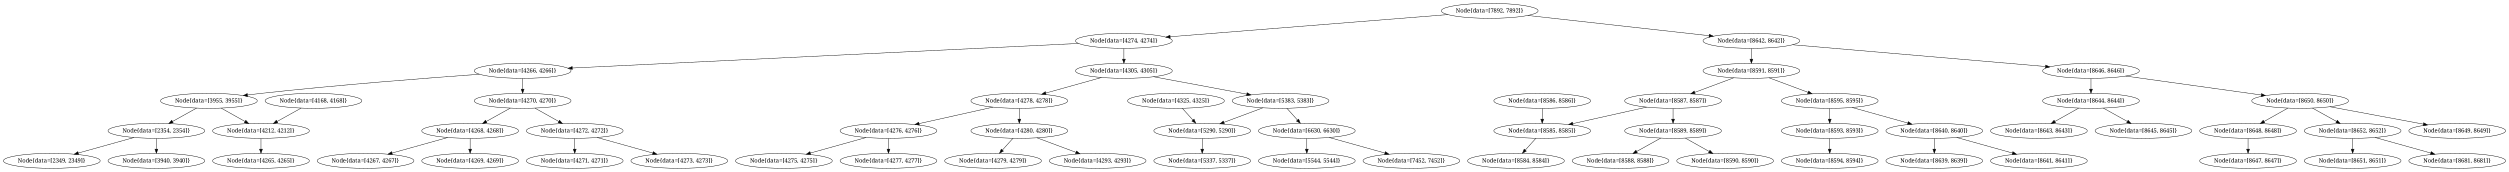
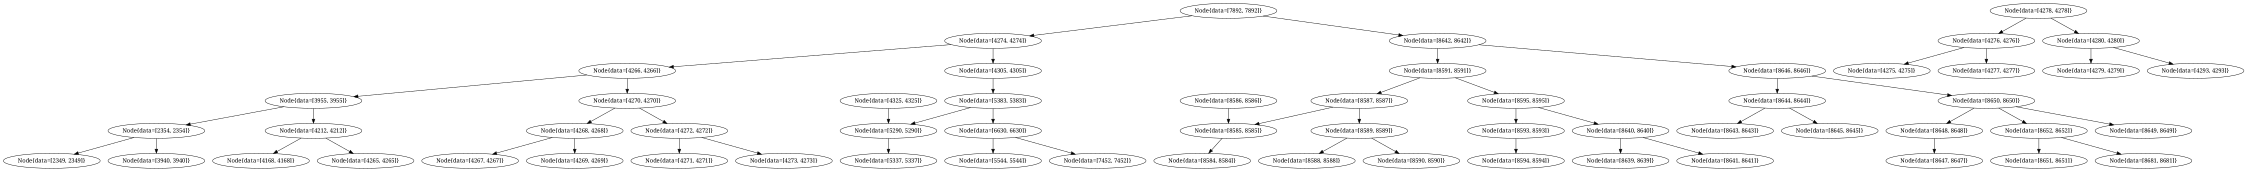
  digraph {
    fontname="Noto Serif"
    node [fontname="Noto Serif"]
    edge [fontname="Noto Serif"]
    n1 [label="Node{data=[7892, 7892]}"]
    n2 [label="Node{data=[4274, 4274]}"]
    n3 [label="Node{data=[8642, 8642]}"]
    n4 [label="Node{data=[4266, 4266]}"]
    n5 [label="Node{data=[4305, 4305]}"]
    n6 [label="Node{data=[8591, 8591]}"]
    n7 [label="Node{data=[8646, 8646]}"]
    n8 [label="Node{data=[3955, 3955]}"]
    n9 [label="Node{data=[4270, 4270]}"]
    n10 [label="Node{data=[4278, 4278]}"]
    n11 [label="Node{data=[5383, 5383]}"]
    n12 [label="Node{data=[2354, 2354]}"]
    n13 [label="Node{data=[4212, 4212]}"]
    n14 [label="Node{data=[4268, 4268]}"]
    n15 [label="Node{data=[4272, 4272]}"]
    n16 [label="Node{data=[2349, 2349]}"]
    n17 [label="Node{data=[3940, 3940]}"]
    n18 [label="Node{data=[4168, 4168]}"]
    n19 [label="Node{data=[4265, 4265]}"]
    n20 [label="Node{data=[4267, 4267]}"]
    n21 [label="Node{data=[4269, 4269]}"]
    n22 [label="Node{data=[4271, 4271]}"]
    n23 [label="Node{data=[4273, 4273]}"]
    n24 [label="Node{data=[4276, 4276]}"]
    n25 [label="Node{data=[4280, 4280]}"]
    n26 [label="Node{data=[5290, 5290]}"]
    n27 [label="Node{data=[6630, 6630]}"]
    n28 [label="Node{data=[4275, 4275]}"]
    n29 [label="Node{data=[4277, 4277]}"]
    n30 [label="Node{data=[4279, 4279]}"]
    n31 [label="Node{data=[4293, 4293]}"]
    n32 [label="Node{data=[5337, 5337]}"]
    n33 [label="Node{data=[5544, 5544]}"]
    n34 [label="Node{data=[7452, 7452]}"]
    n35 [label="Node{data=[4325, 4325]}"]
    n36 [label="Node{data=[8587, 8587]}"]
    n37 [label="Node{data=[8595, 8595]}"]
    n38 [label="Node{data=[8644, 8644]}"]
    n39 [label="Node{data=[8650, 8650]}"]
    n40 [label="Node{data=[8585, 8585]}"]
    n41 [label="Node{data=[8589, 8589]}"]
    n42 [label="Node{data=[8593, 8593]}"]
    n43 [label="Node{data=[8640, 8640]}"]
    n44 [label="Node{data=[8584, 8584]}"]
    n45 [label="Node{data=[8588, 8588]}"]
    n46 [label="Node{data=[8590, 8590]}"]
    n47 [label="Node{data=[8586, 8586]}"]
    n48 [label="Node{data=[8594, 8594]}"]
    n49 [label="Node{data=[8639, 8639]}"]
    n50 [label="Node{data=[8641, 8641]}"]
    n51 [label="Node{data=[8643, 8643]}"]
    n52 [label="Node{data=[8645, 8645]}"]
    n53 [label="Node{data=[8648, 8648]}"]
    n54 [label="Node{data=[8652, 8652]}"]
    n55 [label="Node{data=[8649, 8649]}"]
    n56 [label="Node{data=[8647, 8647]}"]
    n57 [label="Node{data=[8651, 8651]}"]
    n58 [label="Node{data=[8681, 8681]}"]
    n1 -> n2
    n1 -> n3
    n2 -> n4
    n2 -> n5
    n3 -> n6
    n3 -> n7
    n4 -> n8
    n4 -> n9
-   n5 -> n10
    n5 -> n11
    n6 -> n36
    n6 -> n37
    n7 -> n38
    n7 -> n39
    n8 -> n12
    n8 -> n13
    n9 -> n14
    n9 -> n15
    n10 -> n24
    n10 -> n25
    n11 -> n26
    n11 -> n27
    n12 -> n16
    n12 -> n17
-   n18 -> n13
+   n13 -> n18
    n13 -> n19
    n14 -> n20
    n14 -> n21
    n15 -> n22
    n15 -> n23
    n24 -> n28
    n24 -> n29
    n25 -> n30
    n25 -> n31
    n26 -> n32
    n27 -> n33
    n27 -> n34
    n35 -> n26
    n36 -> n40
    n36 -> n41
    n37 -> n42
    n37 -> n43
    n38 -> n51
    n38 -> n52
    n39 -> n53
    n39 -> n54
    n39 -> n55
    n40 -> n44
    n41 -> n45
    n41 -> n46
    n42 -> n48
    n43 -> n49
    n43 -> n50
    n47 -> n40
    n53 -> n56
    n54 -> n57
    n54 -> n58
  }
